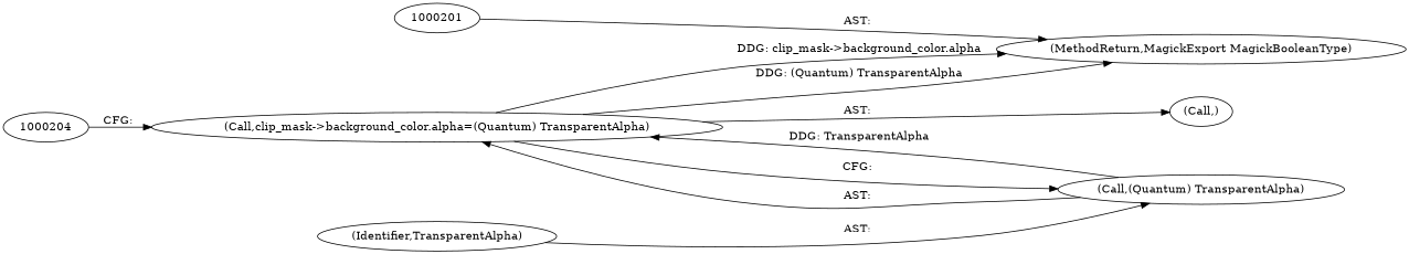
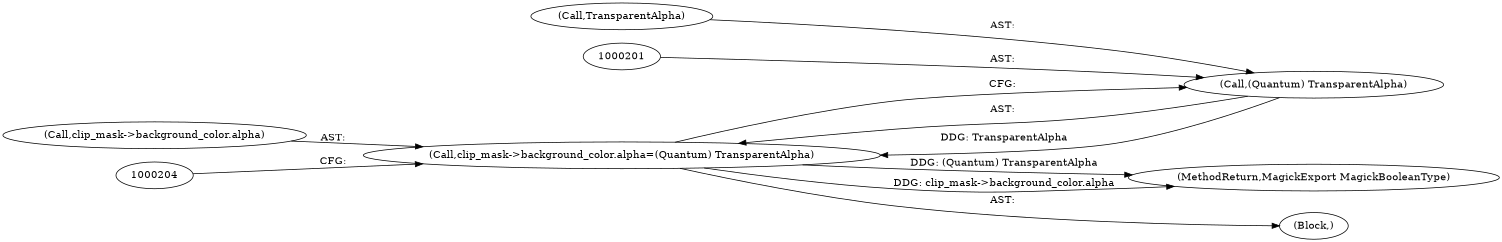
  digraph {
    rankdir=LR
    n1 [label="(Call,clip_mask->background_color.alpha=(Quantum) TransparentAlpha)"]
    n2 [label="(Call,(Quantum) TransparentAlpha)"]
    n3 [label="(MethodReturn,MagickExport MagickBooleanType)"]
-   n4 [label="(Call,)"]
-   n5 [label="(Identifier,TransparentAlpha)"]
+   n4 [label="(Block,)"]
+   n5 [label="(Call,TransparentAlpha)"]
+   n6 [label="(Call,clip_mask->background_color.alpha)"]
    1000204
    1000201
    n1 -> n2 [label="CFG: "]
    n1 -> n3 [label="DDG: (Quantum) TransparentAlpha"]
    n1 -> n3 [label="DDG: clip_mask->background_color.alpha"]
    n1 -> n4 [label="AST: "]
    n2 -> n1 [label="AST: "]
    n2 -> n1 [label="DDG: TransparentAlpha"]
    n5 -> n2 [label="AST: "]
+   n6 -> n1 [label="AST: "]
    1000204 -> n1 [label="CFG: "]
-   1000201 -> n3 [label="AST: "]
+   1000201 -> n2 [label="AST: "]
  }
